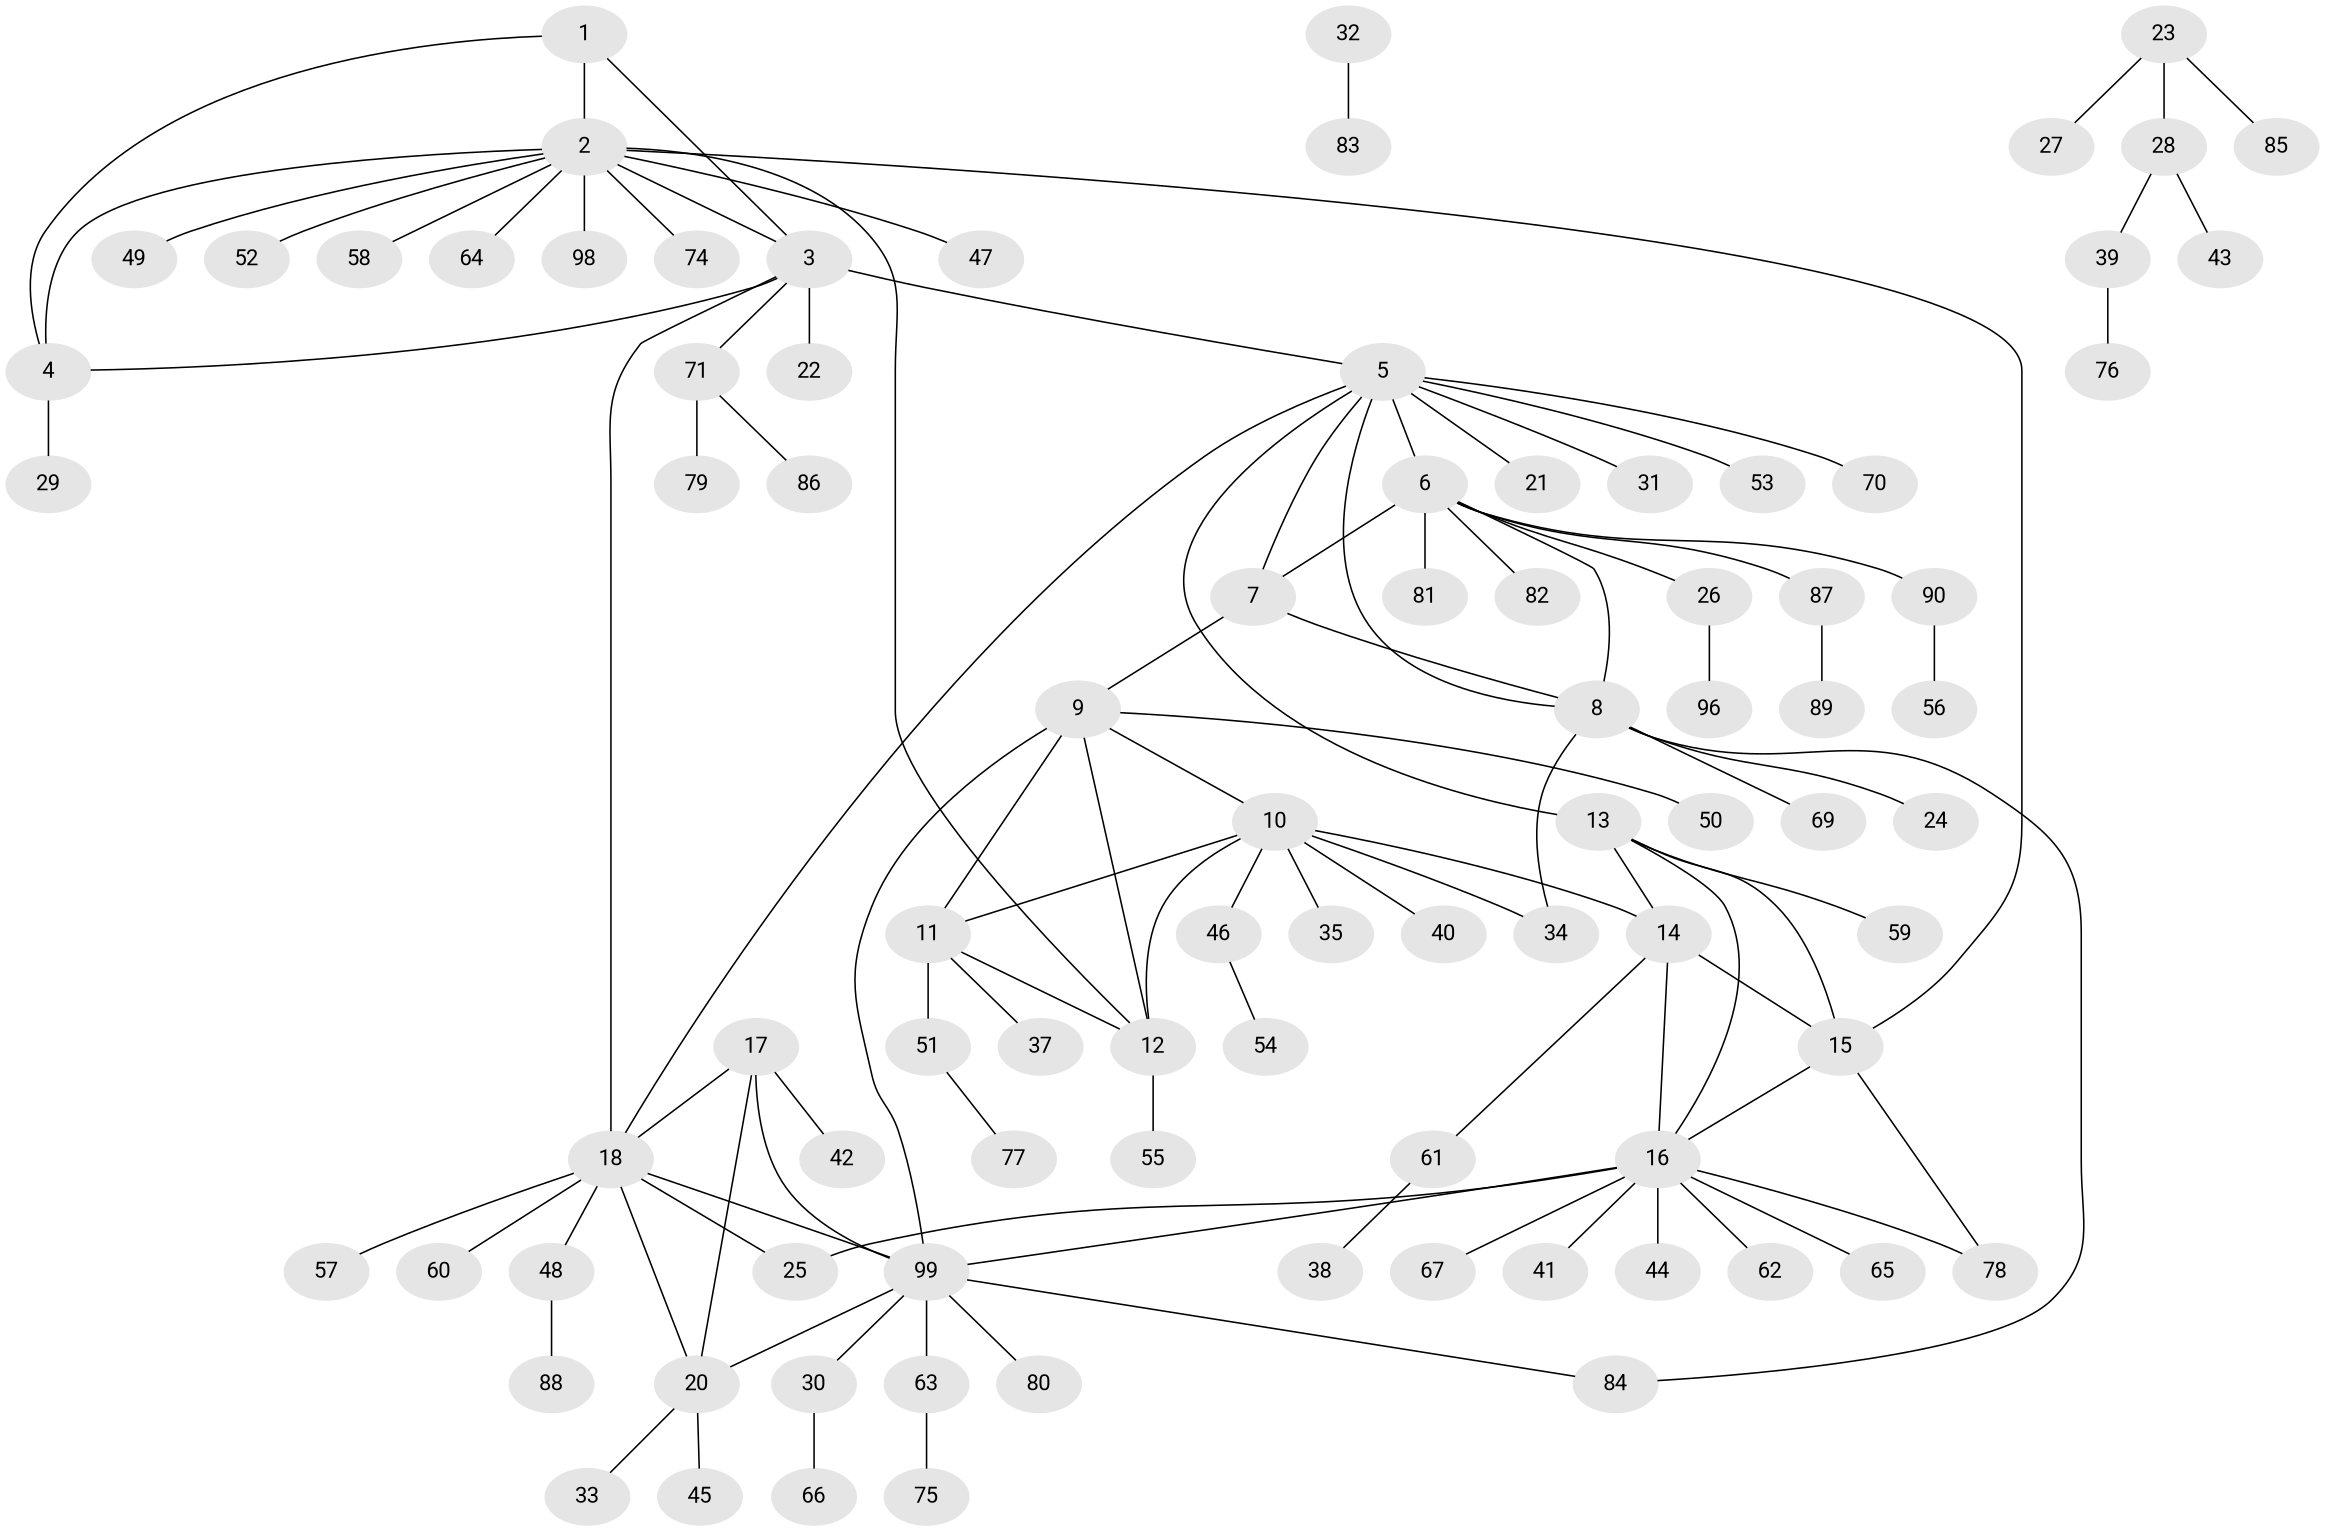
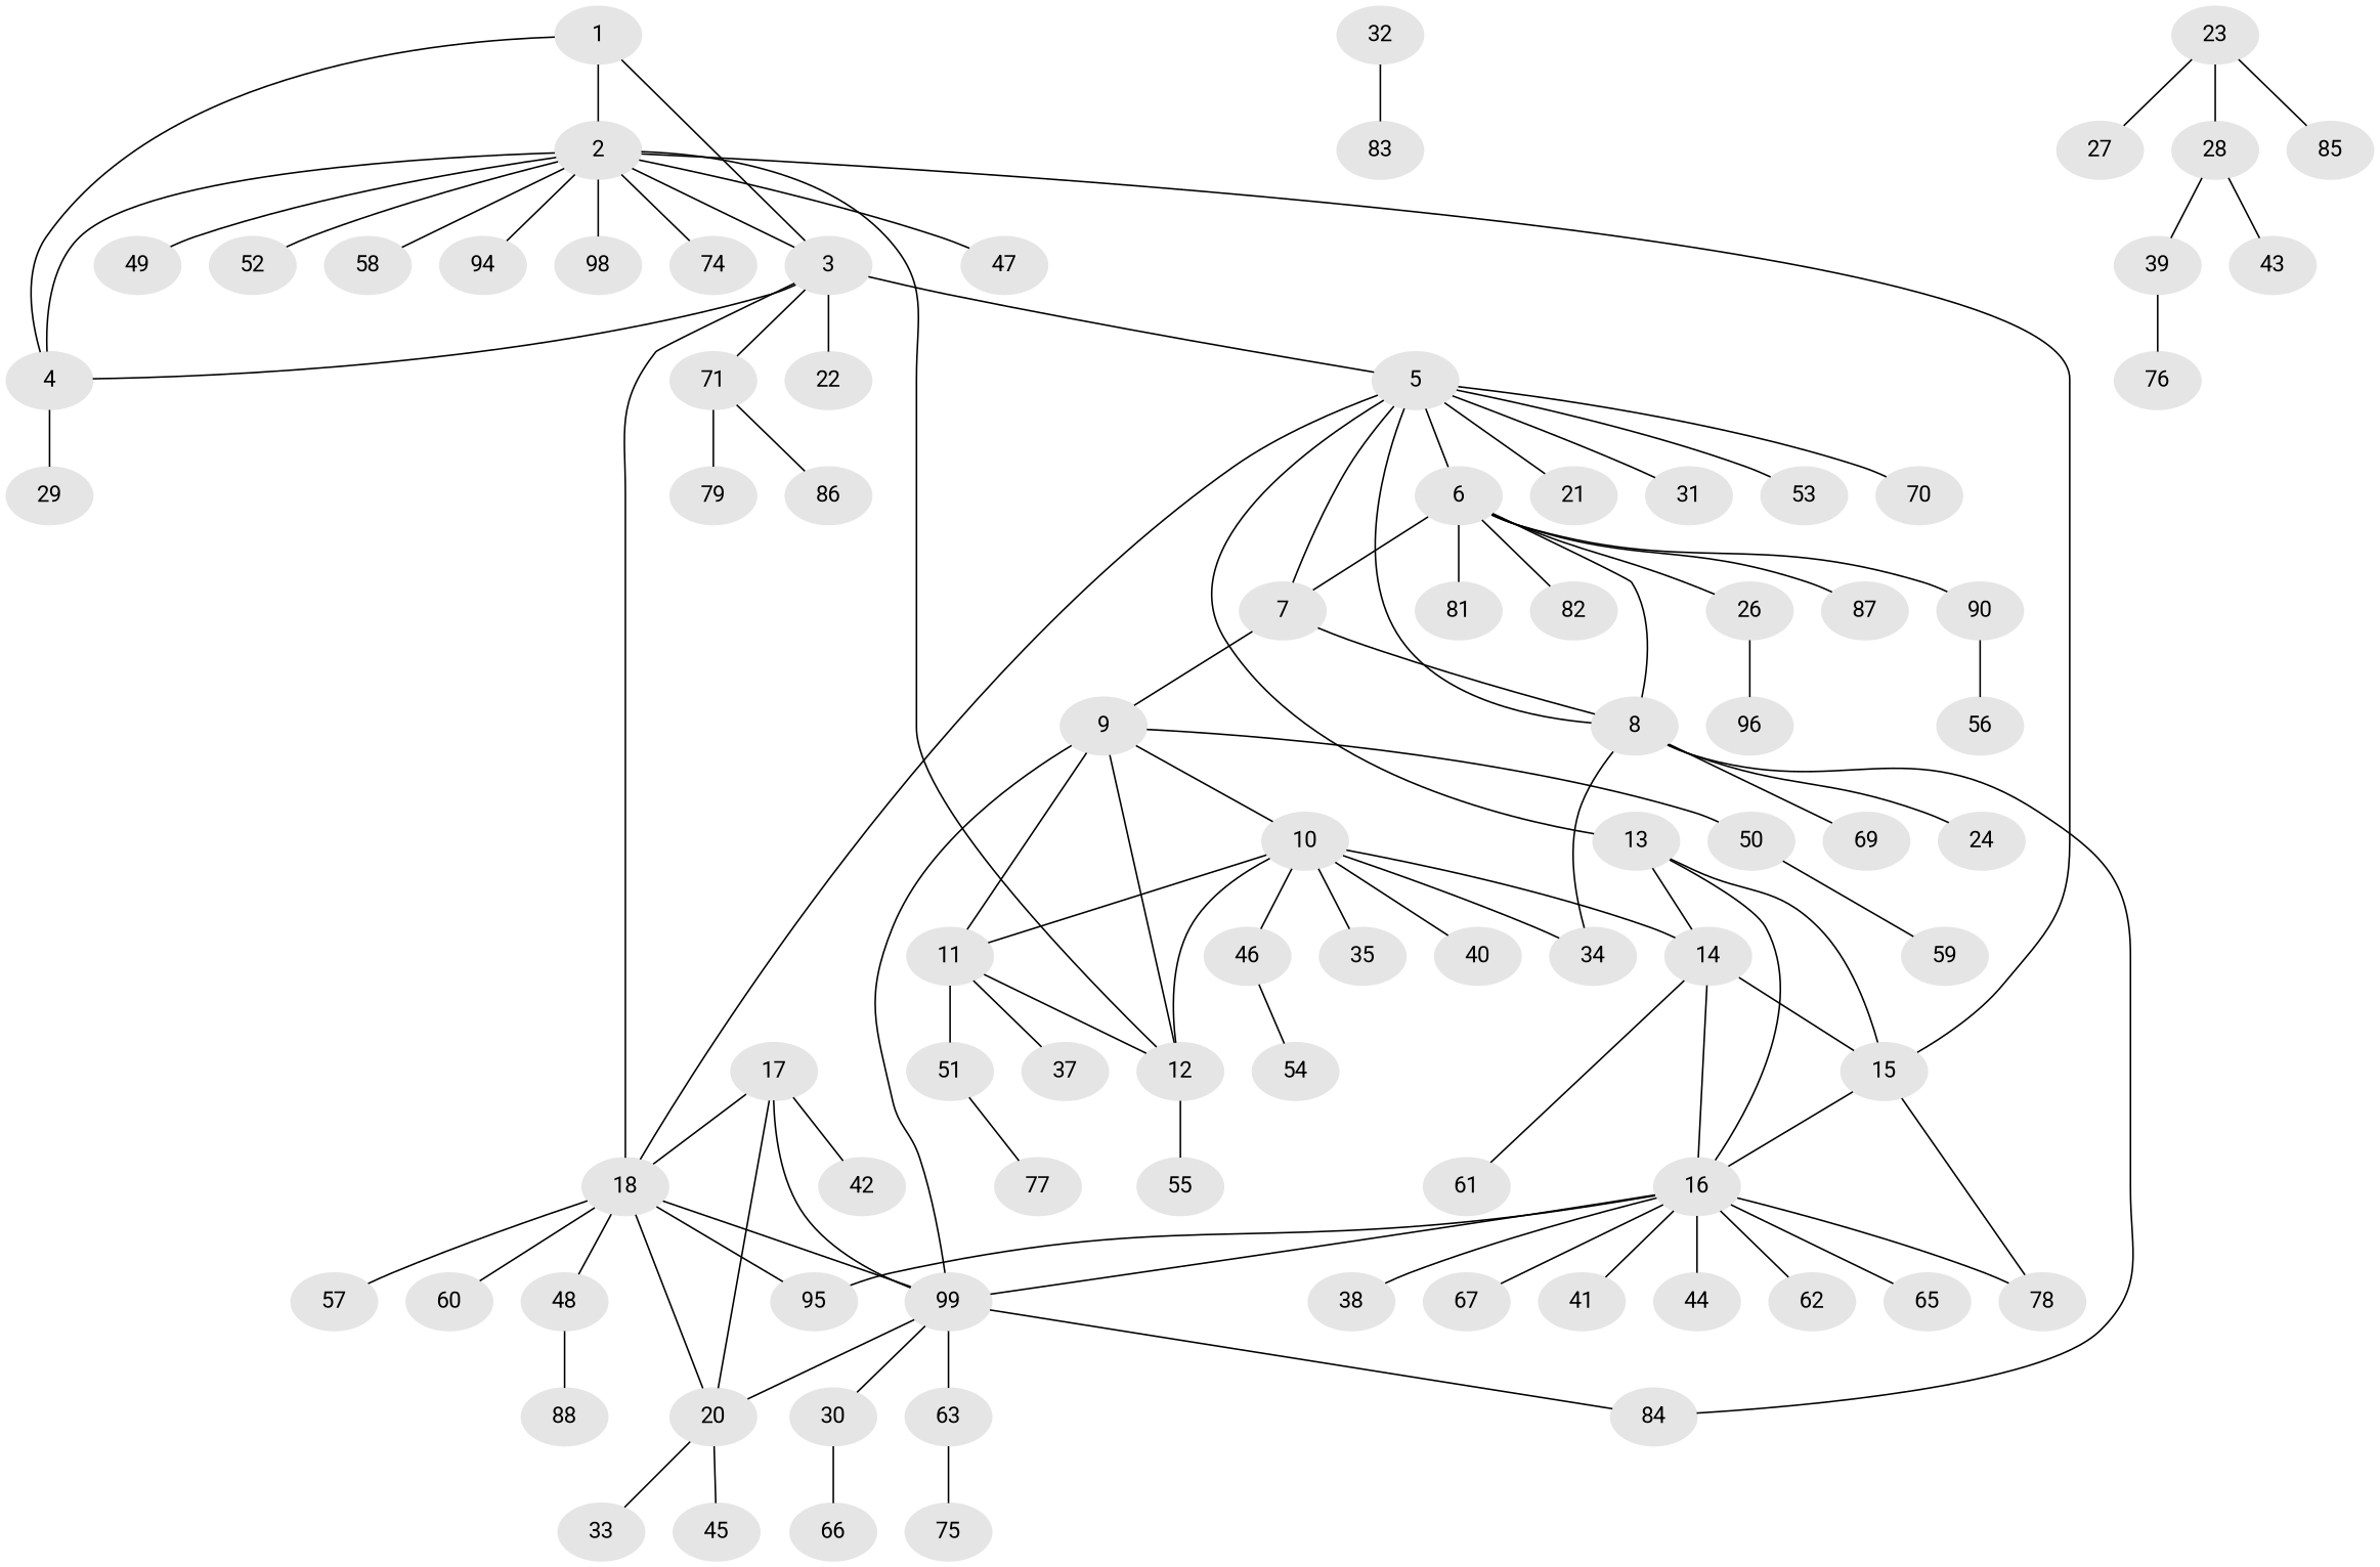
  graph {
    fontname=Roboto
    node [color=gray90 fontname=Roboto style=filled]
    edge [fontname=Roboto]
    1
    2
    3
    4
    12
    15
    47
    49
    52
    58
-   64
+   64 [label=94]
    n12 [label=98]
    74
    5
    18
    22
    71
    29
    55
    16
    78
    6
    7
    8
    13
    21
    31
    53
    70
    n30 [label=99]
-   25
+   25 [label=95]
    20
    48
    57
    60
    32
    83
    79
    86
    26
    81
    82
    87
    90
    9
    24
    34
    69
    84
    14
    n51 [label=96]
-   89
    56
    10
    11
    50
    35
    40
    46
    37
    51
    30
    63
-   80
    59
    61
    54
    77
    38
    41
    44
    62
    65
    67
    23
    27
    28
    85
    17
    42
    33
    45
    88
    66
    75
    39
    43
    76
    1 -- 2
    1 -- 3
    1 -- 4
    2 -- 3
    2 -- 4
    2 -- 12
    2 -- 15
    2 -- 47
    2 -- 49
    2 -- 52
    2 -- 58
    2 -- 64
    2 -- n12
    2 -- 74
    3 -- 4
    3 -- 5
    3 -- 18
    3 -- 22
    3 -- 71
    4 -- 29
    12 -- 55
    15 -- 16
    15 -- 78
    5 -- 18
    5 -- 6
    5 -- 7
    5 -- 8
    5 -- 13
    5 -- 21
    5 -- 31
    5 -- 53
    5 -- 70
    18 -- n30
    18 -- 25
    18 -- 20
    18 -- 48
    18 -- 57
    18 -- 60
    71 -- 79
    71 -- 86
    16 -- 78
    16 -- n30
    16 -- 25
-   61 -- 38
+   16 -- 38
    16 -- 41
    16 -- 44
    16 -- 62
    16 -- 65
    16 -- 67
    6 -- 7
    6 -- 8
    6 -- 26
    6 -- 81
    6 -- 82
    6 -- 87
    6 -- 90
    7 -- 8
    7 -- 9
    8 -- 24
    8 -- 34
    8 -- 69
    8 -- 84
    13 -- 15
    13 -- 16
    13 -- 14
    n30 -- 20
    n30 -- 84
    n30 -- 30
    n30 -- 63
-   n30 -- 80
    20 -- 33
    20 -- 45
    48 -- 88
    32 -- 83
    26 -- n51
-   87 -- 89
    90 -- 56
    9 -- 12
    9 -- n30
    9 -- 10
    9 -- 11
    9 -- 50
    14 -- 15
    14 -- 16
    14 -- 61
    10 -- 12
    10 -- 34
    10 -- 14
    10 -- 11
    10 -- 35
    10 -- 40
    10 -- 46
    11 -- 12
    11 -- 37
    11 -- 51
-   13 -- 59
+   50 -- 59
    46 -- 54
    51 -- 77
    30 -- 66
    63 -- 75
    23 -- 27
    23 -- 28
    23 -- 85
    28 -- 39
    28 -- 43
    17 -- 18
    17 -- n30
    17 -- 20
    17 -- 42
    39 -- 76
  }
